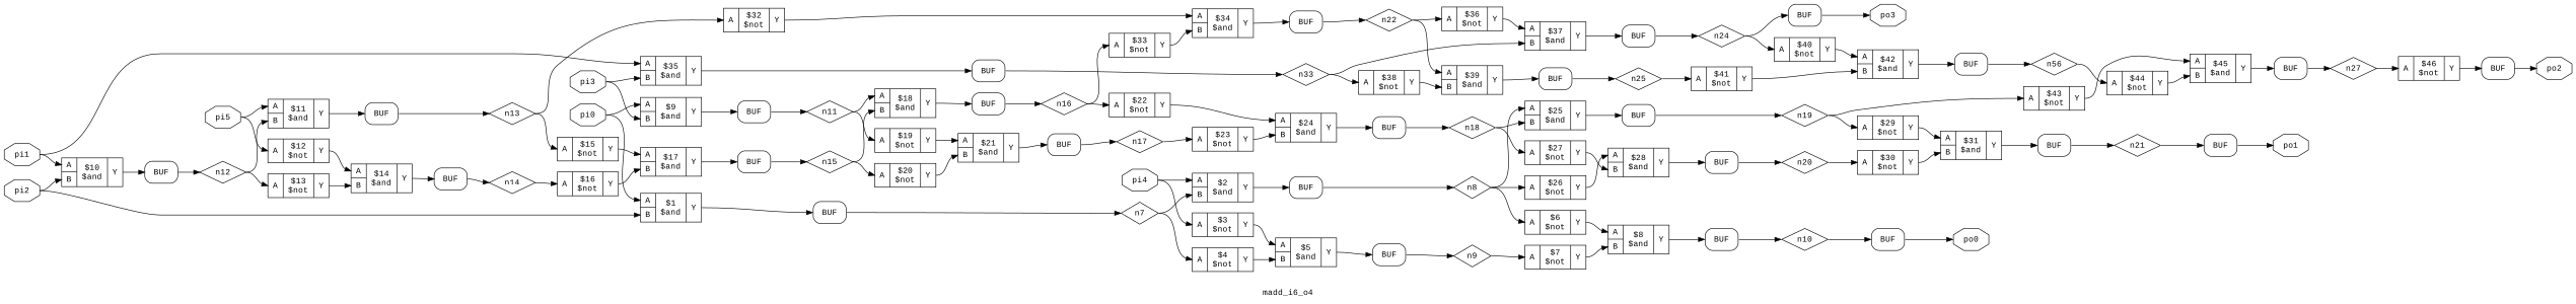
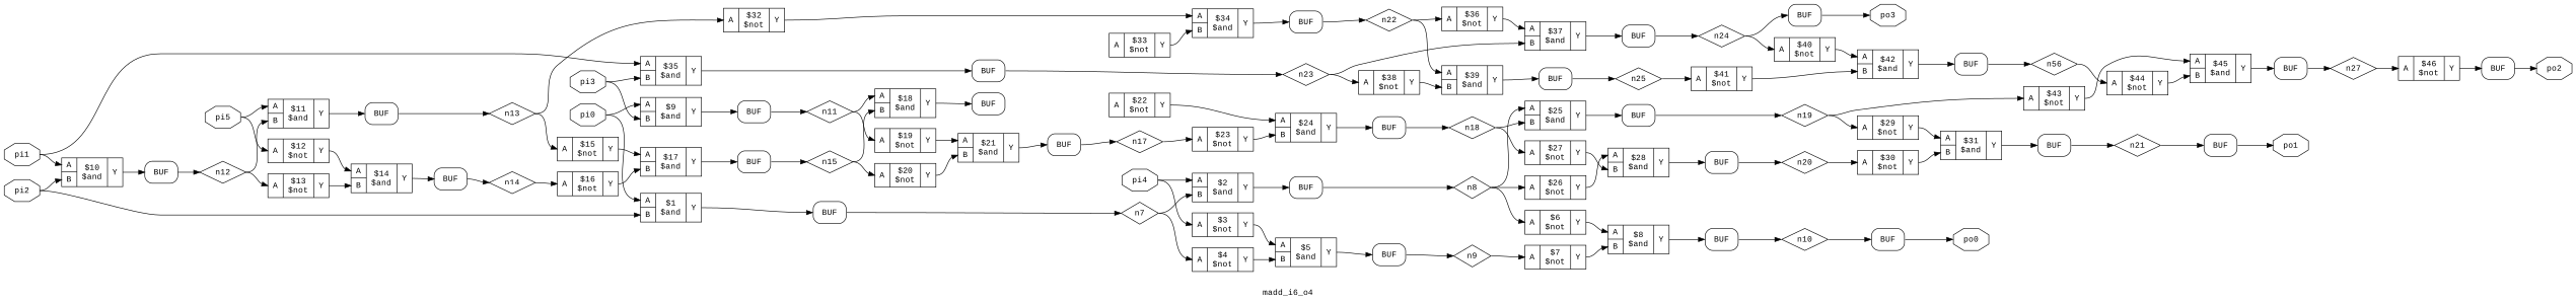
  digraph {
    fontname="Liberation Mono"
    label=madd_i6_o4
    rankdir=LR
    remincross=true
    node [fontname="Liberation Mono" shape=record]
    edge [color=black fontname="Liberation Mono" headport="p78:w" tailport=e]
    n1 [color=black fontcolor=black label=n27 shape=diamond]
    n2 [label="{{<p78> A}|$46\n$not|{<p79> Y}}"]
    n3 [label=BUF shape=box style=rounded]
    n4 [color=black fontcolor=black label=n56 shape=diamond]
    n5 [label="{{<p78> A}|$44\n$not|{<p79> Y}}"]
    n6 [label="{{<p78> A|<p81> B}|$45\n$and|{<p79> Y}}"]
    n7 [color=black fontcolor=black label=n25 shape=diamond]
    n8 [label="{{<p78> A}|$41\n$not|{<p79> Y}}"]
    n9 [label="{{<p78> A|<p81> B}|$42\n$and|{<p79> Y}}"]
    n10 [color=black fontcolor=black label=n24 shape=diamond]
    n11 [label="{{<p78> A}|$40\n$not|{<p79> Y}}"]
    n12 [label=BUF shape=box style=rounded]
    n13 [color=black fontcolor=black label=po3 shape=octagon]
-   n14 [color=black fontcolor=black label=n33 shape=diamond]
+   n14 [color=black fontcolor=black label=n23 shape=diamond]
    n15 [label="{{<p78> A}|$38\n$not|{<p79> Y}}"]
    n16 [label="{{<p78> A|<p81> B}|$37\n$and|{<p79> Y}}"]
    n17 [label="{{<p78> A|<p81> B}|$39\n$and|{<p79> Y}}"]
    n18 [label=BUF shape=box style=rounded]
    n19 [color=black fontcolor=black label=n22 shape=diamond]
    n20 [label="{{<p78> A}|$36\n$not|{<p79> Y}}"]
    n21 [label=BUF shape=box style=rounded]
    n22 [color=black fontcolor=black label=n21 shape=diamond]
    n23 [label=BUF shape=box style=rounded]
    n24 [color=black fontcolor=black label=po1 shape=octagon]
    n25 [color=black fontcolor=black label=n20 shape=diamond]
    n26 [label="{{<p78> A}|$30\n$not|{<p79> Y}}"]
    n27 [label="{{<p78> A|<p81> B}|$31\n$and|{<p79> Y}}"]
    n28 [color=black fontcolor=black label=n19 shape=diamond]
    n29 [label="{{<p78> A}|$43\n$not|{<p79> Y}}"]
    n30 [label="{{<p78> A}|$29\n$not|{<p79> Y}}"]
    n31 [color=black fontcolor=black label=n18 shape=diamond]
    n32 [label="{{<p78> A}|$27\n$not|{<p79> Y}}"]
    n33 [label="{{<p78> A|<p81> B}|$25\n$and|{<p79> Y}}"]
    n34 [label="{{<p78> A|<p81> B}|$28\n$and|{<p79> Y}}"]
    n35 [label=BUF shape=box style=rounded]
    n36 [color=black fontcolor=black label=n17 shape=diamond]
    n37 [label="{{<p78> A}|$23\n$not|{<p79> Y}}"]
    n38 [label="{{<p78> A|<p81> B}|$24\n$and|{<p79> Y}}"]
-   n39 [color=black fontcolor=black label=n16 shape=diamond]
    n40 [label="{{<p78> A}|$33\n$not|{<p79> Y}}"]
    n41 [label="{{<p78> A}|$22\n$not|{<p79> Y}}"]
    n42 [label="{{<p78> A|<p81> B}|$34\n$and|{<p79> Y}}"]
    n43 [color=black fontcolor=black label=n15 shape=diamond]
    n44 [label="{{<p78> A}|$20\n$not|{<p79> Y}}"]
    n45 [label="{{<p78> A|<p81> B}|$18\n$and|{<p79> Y}}"]
    n46 [label="{{<p78> A|<p81> B}|$21\n$and|{<p79> Y}}"]
    n47 [label=BUF shape=box style=rounded]
    n48 [color=black fontcolor=black label=n14 shape=diamond]
    n49 [label="{{<p78> A}|$16\n$not|{<p79> Y}}"]
    n50 [label="{{<p78> A|<p81> B}|$17\n$and|{<p79> Y}}"]
    n51 [color=black fontcolor=black label=n13 shape=diamond]
    n52 [label="{{<p78> A}|$32\n$not|{<p79> Y}}"]
    n53 [label="{{<p78> A}|$15\n$not|{<p79> Y}}"]
    n54 [color=black fontcolor=black label=n12 shape=diamond]
    n55 [label="{{<p78> A}|$13\n$not|{<p79> Y}}"]
    n56 [label="{{<p78> A|<p81> B}|$11\n$and|{<p79> Y}}"]
    n57 [label="{{<p78> A|<p81> B}|$14\n$and|{<p79> Y}}"]
    n58 [label=BUF shape=box style=rounded]
    n59 [color=black fontcolor=black label=n11 shape=diamond]
    n60 [label="{{<p78> A}|$19\n$not|{<p79> Y}}"]
    n61 [color=black fontcolor=black label=n10 shape=diamond]
    n62 [label=BUF shape=box style=rounded]
    n63 [color=black fontcolor=black label=po0 shape=octagon]
    n64 [color=black fontcolor=black label=n9 shape=diamond]
    n65 [label="{{<p78> A}|$7\n$not|{<p79> Y}}"]
    n66 [label="{{<p78> A|<p81> B}|$8\n$and|{<p79> Y}}"]
    n67 [color=black fontcolor=black label=n8 shape=diamond]
    n68 [label="{{<p78> A}|$26\n$not|{<p79> Y}}"]
    n69 [label="{{<p78> A}|$6\n$not|{<p79> Y}}"]
    n70 [color=black fontcolor=black label=n7 shape=diamond]
    n71 [label="{{<p78> A}|$4\n$not|{<p79> Y}}"]
    n72 [label="{{<p78> A|<p81> B}|$2\n$and|{<p79> Y}}"]
    n73 [label="{{<p78> A|<p81> B}|$5\n$and|{<p79> Y}}"]
    n74 [label=BUF shape=box style=rounded]
    n75 [color=black fontcolor=black label=po2 shape=octagon]
    n76 [color=black fontcolor=black label=pi5 shape=octagon]
    n77 [label="{{<p78> A}|$12\n$not|{<p79> Y}}"]
    n78 [color=black fontcolor=black label=pi4 shape=octagon]
    n79 [label="{{<p78> A}|$3\n$not|{<p79> Y}}"]
    n80 [color=black fontcolor=black label=pi3 shape=octagon]
    n81 [label="{{<p78> A|<p81> B}|$35\n$and|{<p79> Y}}"]
    n82 [label="{{<p78> A|<p81> B}|$9\n$and|{<p79> Y}}"]
    n83 [label=BUF shape=box style=rounded]
    n84 [label=BUF shape=box style=rounded]
    n85 [color=black fontcolor=black label=pi2 shape=octagon]
    n86 [label="{{<p78> A|<p81> B}|$10\n$and|{<p79> Y}}"]
    n87 [label="{{<p78> A|<p81> B}|$1\n$and|{<p79> Y}}"]
    n88 [label=BUF shape=box style=rounded]
    n89 [label=BUF shape=box style=rounded]
    n90 [color=black fontcolor=black label=pi1 shape=octagon]
    n91 [color=black fontcolor=black label=pi0 shape=octagon]
    n92 [label=BUF shape=box style=rounded]
    n93 [label=BUF shape=box style=rounded]
    n94 [label=BUF shape=box style=rounded]
    n95 [label=BUF shape=box style=rounded]
    n96 [label=BUF shape=box style=rounded]
    n97 [label=BUF shape=box style=rounded]
    n98 [label=BUF shape=box style=rounded]
    n99 [label=BUF shape=box style=rounded]
    n100 [label=BUF shape=box style=rounded]
    n101 [label=BUF shape=box style=rounded]
    n102 [label=BUF shape=box style=rounded]
    n1 -> n2
    n2 -> n3 [headport="w:w" tailport="p79:e"]
    n3 -> n75 [headport=w tailport="e:e"]
    n4 -> n5
    n5 -> n6 [headport="p81:w" tailport="p79:e"]
    n6 -> n92 [headport="w:w" tailport="p79:e"]
    n7 -> n8
    n8 -> n9 [headport="p81:w" tailport="p79:e"]
    n9 -> n93 [headport="w:w" tailport="p79:e"]
    n10 -> n11
    n10 -> n12 [headport="w:w"]
    n11 -> n9 [tailport="p79:e"]
    n12 -> n13 [headport=w tailport="e:e"]
    n14 -> n15
    n14 -> n16 [headport="p81:w"]
    n15 -> n17 [headport="p81:w" tailport="p79:e"]
    n16 -> n18 [headport="w:w" tailport="p79:e"]
    n17 -> n21 [headport="w:w" tailport="p79:e"]
    n18 -> n10 [headport=w tailport="e:e"]
    n19 -> n17
    n19 -> n20
    n20 -> n16 [tailport="p79:e"]
    n21 -> n7 [headport=w tailport="e:e"]
    n22 -> n23 [headport="w:w"]
    n23 -> n24 [headport=w tailport="e:e"]
    n25 -> n26
    n26 -> n27 [headport="p81:w" tailport="p79:e"]
    n27 -> n95 [headport="w:w" tailport="p79:e"]
    n28 -> n29
    n28 -> n30
    n29 -> n6 [tailport="p79:e"]
    n30 -> n27 [tailport="p79:e"]
    n31 -> n32
    n31 -> n33 [headport="p81:w"]
    n32 -> n34 [headport="p81:w" tailport="p79:e"]
    n33 -> n35 [headport="w:w" tailport="p79:e"]
    n34 -> n96 [headport="w:w" tailport="p79:e"]
    n35 -> n28 [headport=w tailport="e:e"]
    n36 -> n37
    n37 -> n38 [headport="p81:w" tailport="p79:e"]
    n38 -> n97 [headport="w:w" tailport="p79:e"]
-   n39 -> n40
-   n39 -> n41
    n40 -> n42 [headport="p81:w" tailport="p79:e"]
    n41 -> n38 [tailport="p79:e"]
    n42 -> n94 [headport="w:w" tailport="p79:e"]
    n43 -> n44
    n43 -> n45 [headport="p81:w"]
    n44 -> n46 [headport="p81:w" tailport="p79:e"]
    n45 -> n47 [headport="w:w" tailport="p79:e"]
    n46 -> n98 [headport="w:w" tailport="p79:e"]
-   n47 -> n39 [headport=w tailport="e:e"]
    n48 -> n49
    n49 -> n50 [headport="p81:w" tailport="p79:e"]
    n50 -> n99 [headport="w:w" tailport="p79:e"]
    n51 -> n52
    n51 -> n53
    n52 -> n42 [tailport="p79:e"]
    n53 -> n50 [tailport="p79:e"]
    n54 -> n55
    n54 -> n56 [headport="p81:w"]
    n55 -> n57 [headport="p81:w" tailport="p79:e"]
    n56 -> n58 [headport="w:w" tailport="p79:e"]
    n57 -> n100 [headport="w:w" tailport="p79:e"]
    n58 -> n51 [headport=w tailport="e:e"]
    n59 -> n45
    n59 -> n60
    n60 -> n46 [tailport="p79:e"]
    n61 -> n62 [headport="w:w"]
    n62 -> n63 [headport=w tailport="e:e"]
    n64 -> n65
    n65 -> n66 [headport="p81:w" tailport="p79:e"]
    n66 -> n101 [headport="w:w" tailport="p79:e"]
    n67 -> n33
    n67 -> n68
    n67 -> n69
    n68 -> n34 [tailport="p79:e"]
    n69 -> n66 [tailport="p79:e"]
    n70 -> n71
    n70 -> n72 [headport="p81:w"]
    n71 -> n73 [headport="p81:w" tailport="p79:e"]
    n72 -> n74 [headport="w:w" tailport="p79:e"]
    n73 -> n102 [headport="w:w" tailport="p79:e"]
    n74 -> n67 [headport=w tailport="e:e"]
    n76 -> n56
    n76 -> n77
    n77 -> n57 [tailport="p79:e"]
    n78 -> n72
    n78 -> n79
    n79 -> n73 [tailport="p79:e"]
    n80 -> n81 [headport="p81:w"]
    n80 -> n82 [headport="p81:w"]
    n81 -> n83 [headport="w:w" tailport="p79:e"]
    n82 -> n84 [headport="w:w" tailport="p79:e"]
    n83 -> n14 [headport=w tailport="e:e"]
    n84 -> n59 [headport=w tailport="e:e"]
    n85 -> n86 [headport="p81:w"]
    n85 -> n87 [headport="p81:w"]
    n86 -> n88 [headport="w:w" tailport="p79:e"]
    n87 -> n89 [headport="w:w" tailport="p79:e"]
    n88 -> n54 [headport=w tailport="e:e"]
    n89 -> n70 [headport=w tailport="e:e"]
    n90 -> n81
    n90 -> n86
    n91 -> n82
    n91 -> n87
    n92 -> n1 [headport=w tailport="e:e"]
    n93 -> n4 [headport=w tailport="e:e"]
    n94 -> n19 [headport=w tailport="e:e"]
    n95 -> n22 [headport=w tailport="e:e"]
    n96 -> n25 [headport=w tailport="e:e"]
    n97 -> n31 [headport=w tailport="e:e"]
    n98 -> n36 [headport=w tailport="e:e"]
    n99 -> n43 [headport=w tailport="e:e"]
    n100 -> n48 [headport=w tailport="e:e"]
    n101 -> n61 [headport=w tailport="e:e"]
    n102 -> n64 [headport=w tailport="e:e"]
  }
